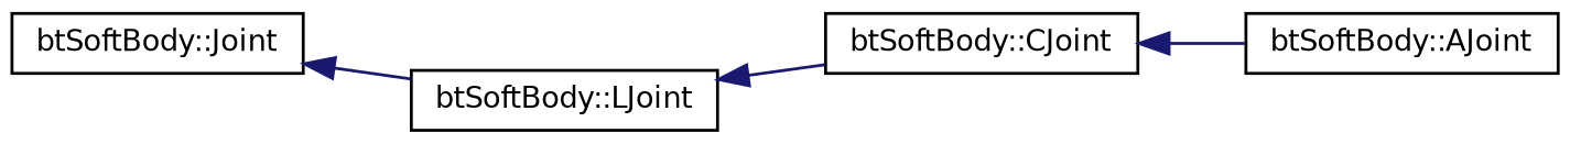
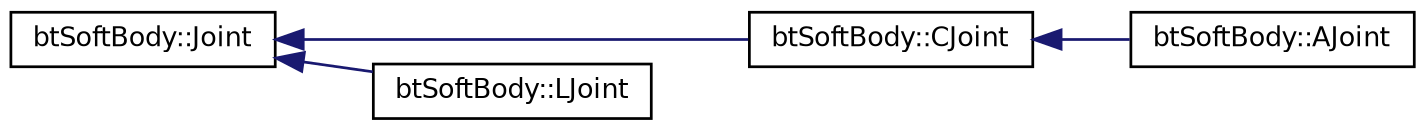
  digraph {
    rankdir=LR
    node [color=black fillcolor=white fontname=Helvetica fontsize=10 shape=record style=filled]
    edge [color=midnightblue dir=back fontname=Helvetica fontsize=10 labelfontname=Helvetica labelfontsize=10 style=solid]
    n1 [height=0.2 label="btSoftBody::Joint" width=0.4]
    n2 [height=0.2 label="btSoftBody::CJoint" width=0.4]
    n3 [height=0.2 label="btSoftBody::LJoint" width=0.4]
    n4 [height=0.2 label="btSoftBody::AJoint" width=0.4]
-   n3 -> n2
+   n1 -> n2
    n1 -> n3
    n2 -> n4
  }
